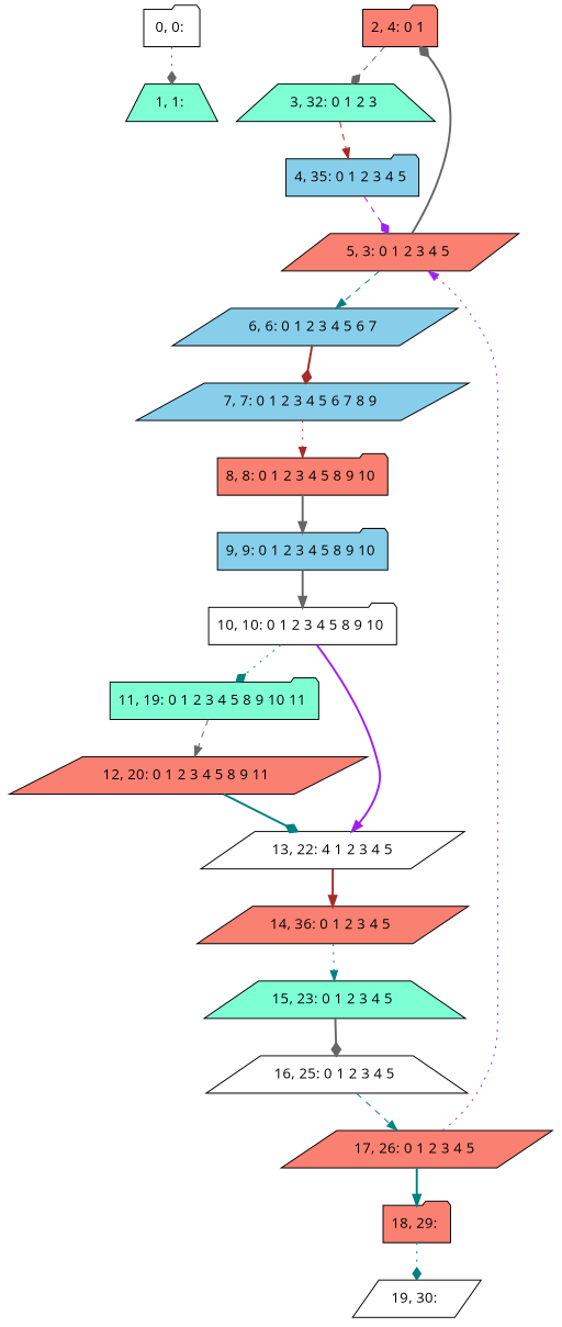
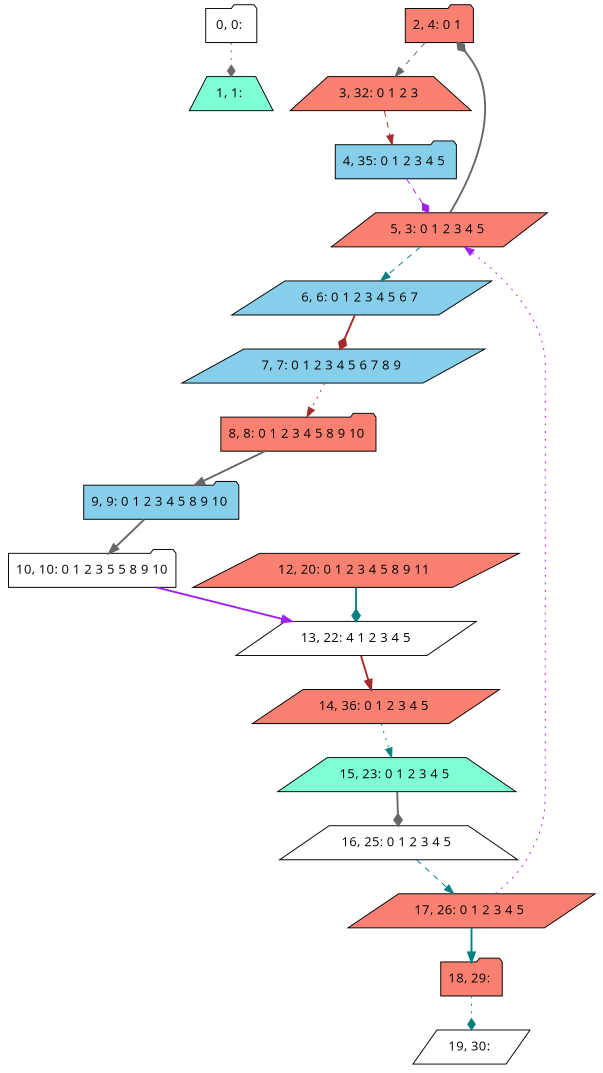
  digraph {
    fontname="Open Sans"
    node [fillcolor=salmon fontname="Open Sans" shape=folder style=filled]
    edge [arrowhead=normal color=gray40 fontname="Open Sans" style=bold]
    n1 [fillcolor=white label="0, 0: "]
    n2 [fillcolor=aquamarine label="1, 1: " shape=trapezium]
    n3 [label="2, 4: 0 1 "]
-   n4 [fillcolor=aquamarine label="3, 32: 0 1 2 3 " shape=trapezium]
+   n4 [label="3, 32: 0 1 2 3 " shape=trapezium]
    n5 [fillcolor=skyblue label="4, 35: 0 1 2 3 4 5 "]
    n6 [label="5, 3: 0 1 2 3 4 5 " shape=parallelogram]
    n7 [fillcolor=skyblue label="6, 6: 0 1 2 3 4 5 6 7 " shape=parallelogram]
    n8 [fillcolor=skyblue label="7, 7: 0 1 2 3 4 5 6 7 8 9 " shape=parallelogram]
    n9 [label="8, 8: 0 1 2 3 4 5 8 9 10 "]
    n10 [fillcolor=skyblue label="9, 9: 0 1 2 3 4 5 8 9 10 "]
-   n11 [fillcolor=white label="10, 10: 0 1 2 3 4 5 8 9 10 "]
-   n12 [fillcolor=aquamarine label="11, 19: 0 1 2 3 4 5 8 9 10 11 "]
+   n11 [fillcolor=white label="10, 10: 0 1 2 3 5 5 8 9 10"]
    n13 [fillcolor=white label="13, 22: 4 1 2 3 4 5" shape=parallelogram]
    n14 [label="12, 20: 0 1 2 3 4 5 8 9 11 " shape=parallelogram]
    n15 [label="14, 36: 0 1 2 3 4 5 " shape=parallelogram]
    n16 [fillcolor=aquamarine label="15, 23: 0 1 2 3 4 5 " shape=trapezium]
    n17 [fillcolor=white label="16, 25: 0 1 2 3 4 5 " shape=trapezium]
    n18 [label="17, 26: 0 1 2 3 4 5 " shape=parallelogram]
    n19 [label="18, 29: "]
    n20 [fillcolor=white label="19, 30: " shape=parallelogram]
    n1 -> n2 [arrowhead=diamond style=dotted]
-   n3 -> n4 [arrowhead=diamond style=dashed]
+   n3 -> n4 [style=dashed]
    n4 -> n5 [color=brown style=dashed]
    n5 -> n6 [arrowhead=diamond color=purple style=dashed]
    n6 -> n3 [arrowhead=diamond]
    n6 -> n7 [color=teal style=dashed]
    n7 -> n8 [arrowhead=diamond color=brown]
    n8 -> n9 [color=brown style=dotted]
    n9 -> n10
    n10 -> n11
-   n11 -> n12 [arrowhead=diamond color=teal style=dotted]
    n11 -> n13 [color=purple]
-   n12 -> n14 [style=dashed]
    n13 -> n15 [color=brown]
    n14 -> n13 [arrowhead=diamond color=teal]
    n15 -> n16 [color=teal style=dotted]
    n16 -> n17 [arrowhead=diamond]
    n17 -> n18 [color=teal style=dashed]
    n18 -> n6 [color=purple style=dotted]
    n18 -> n19 [color=teal]
    n19 -> n20 [arrowhead=diamond color=teal style=dotted]
  }
